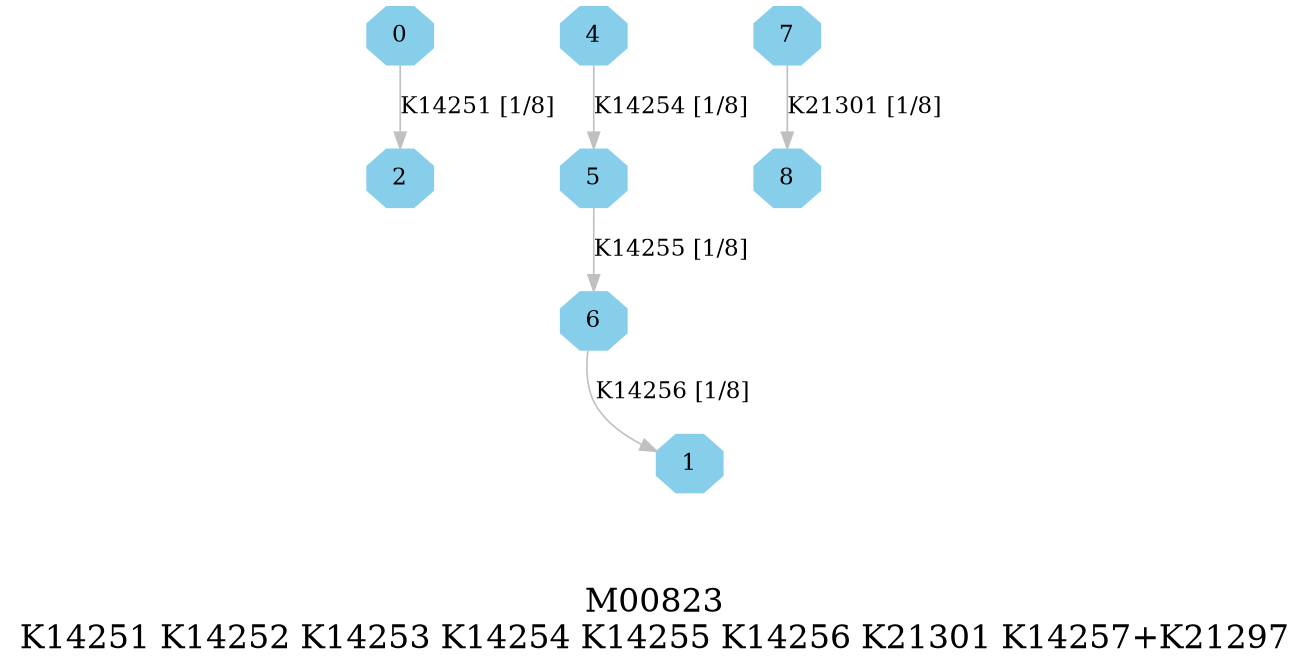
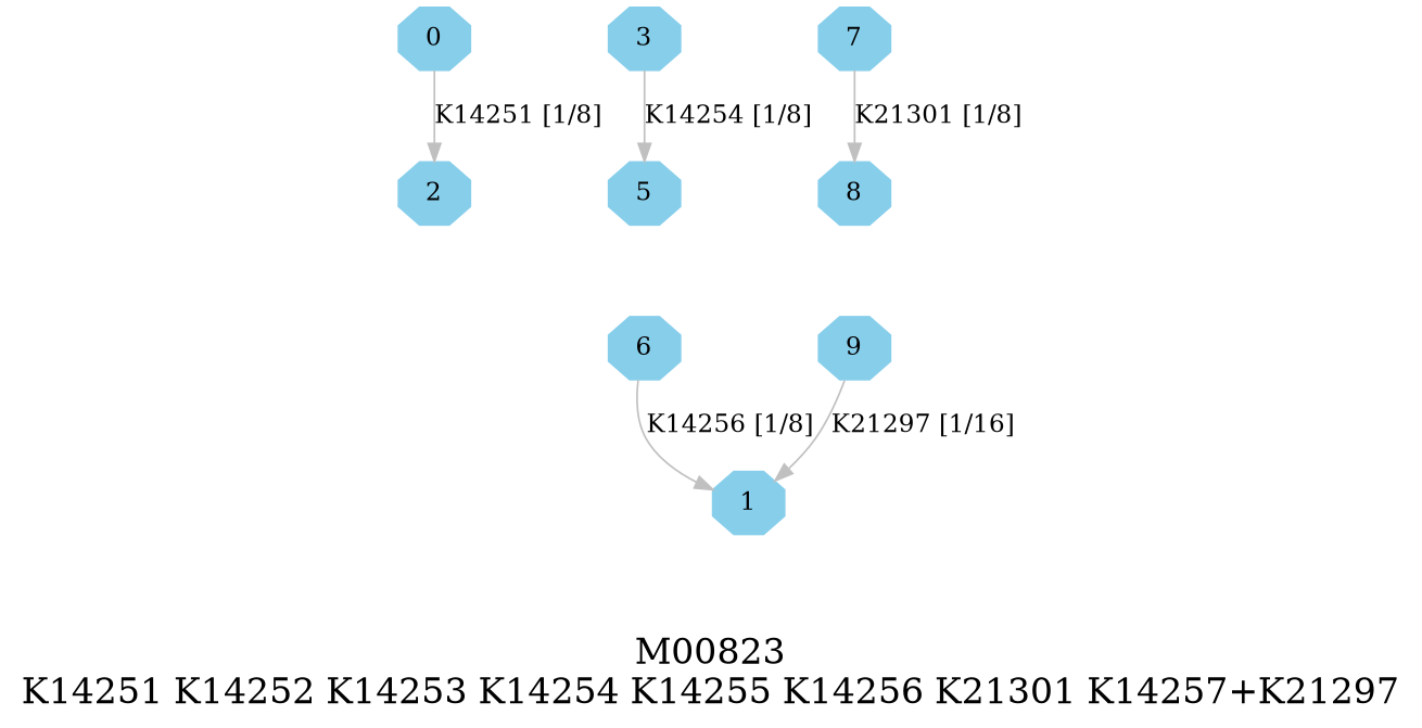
  digraph {
    fontsize=20
    label="M00823\nK14251 K14252 K14253 K14254 K14255 K14256 K21301 K14257+K21297"
    node [color=skyblue shape=octagon style=filled]
    edge [color=grey]
    0 [height=.3 width=.3]
    1 [height=.3 width=.3]
    2 [height=.3 width=.3]
-   4 [height=.3 width=.3]
+   4 [height=.3 width=.3 label=3]
    5 [height=.3 width=.3]
    6 [height=.3 width=.3]
    7 [height=.3 width=.3]
    8 [height=.3 width=.3]
+   9 [height=.3 width=.3]
    subgraph sub_1 {
      0
      1
      2
      4
      5
      6
      7
      8
+     9
    }
    0 -> 2 [label="K14251 [1/8]"]
    4 -> 5 [label="K14254 [1/8]"]
-   5 -> 6 [label="K14255 [1/8]"]
    6 -> 1 [label="K14256 [1/8]"]
    7 -> 8 [label="K21301 [1/8]"]
+   9 -> 1 [label="K21297 [1/16]"]
  }
